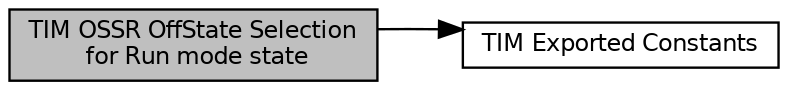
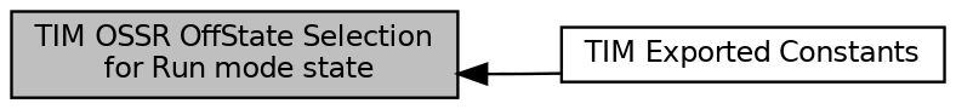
  digraph {
    rankdir=LR
    node [color=black fontname=Helvetica fontsize=10 shape=box style=filled]
    n1 [fillcolor=grey75 fontcolor=black height=0.2 label="TIM OSSR OffState Selection\l for Run mode state" width=0.4]
    n2 [fillcolor=white height=0.2 label="TIM Exported Constants" width=0.4]
-   n2 -> n1 [dir=back fontname=Helvetica fontsize=10 labelfontname=Helvetica labelfontsize=10 shape=plaintext style=solid]
+   n1 -> n2 [dir=back fontname=Helvetica fontsize=10 labelfontname=Helvetica labelfontsize=10 shape=plaintext style=solid]
  }
